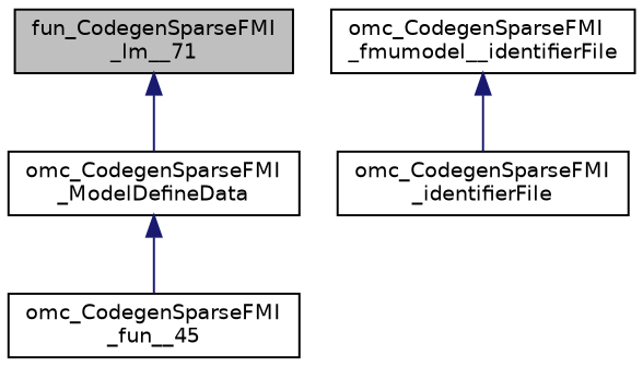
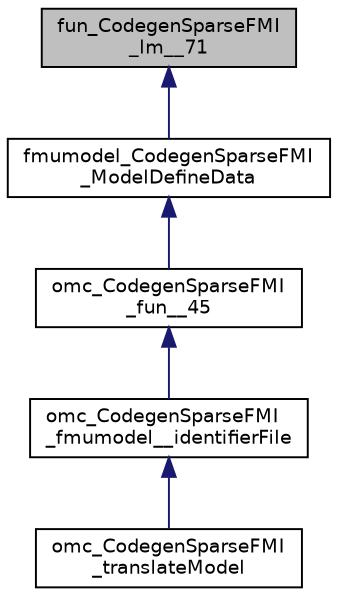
  digraph {
    rankdir=TB
    node [color=black fillcolor=white fontname=Helvetica fontsize=10 shape=record style=filled]
    edge [color=midnightblue dir=back fontname=Helvetica fontsize=10 labelfontname=Helvetica labelfontsize=10 style=solid]
    n1 [fillcolor=grey75 fontcolor=black height=0.2 label="fun_CodegenSparseFMI\l_lm__71" width=0.4]
-   n2 [height=0.2 label="omc_CodegenSparseFMI\l_ModelDefineData" width=0.4]
+   n2 [height=0.2 label="fmumodel_CodegenSparseFMI\l_ModelDefineData" width=0.4]
    n3 [height=0.2 label="omc_CodegenSparseFMI\l_fun__45" width=0.4]
    n4 [height=0.2 label="omc_CodegenSparseFMI\l_fmumodel__identifierFile" width=0.4]
-   n5 [height=0.2 label="omc_CodegenSparseFMI\l_identifierFile" width=0.4]
+   n5 [height=0.2 label="omc_CodegenSparseFMI\l_translateModel" width=0.4]
    n1 -> n2
    n2 -> n3
+   n3 -> n4
    n4 -> n5
  }
